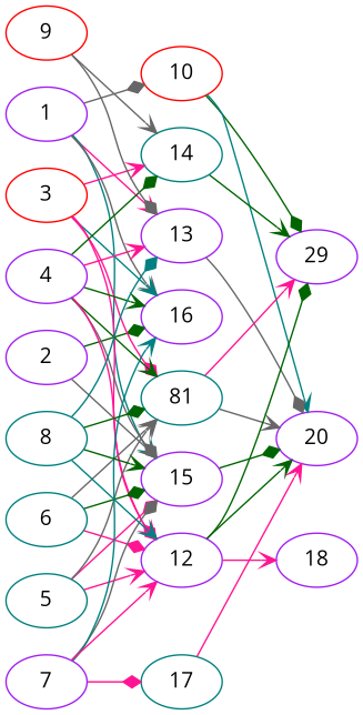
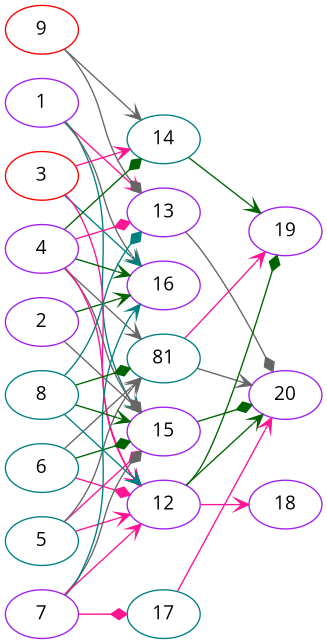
  digraph {
    fontname="Open Sans"
    rankdir=LR
    node [alpha=0.12 color=purple fontname="Open Sans"]
    edge [arrowhead=vee color=deeppink fontname="Open Sans"]
    1 [alpha=0.14 expect_size=17958912]
-   10 [alpha=0.09 color=red expect_size=28751872]
    13 [alpha=0.02 expect_size=29222912]
    15 [expect_size=44883968]
    16 [alpha=0.02 expect_size=25117696]
-   19 [alpha=0.06 expect_size=30715904 label=29]
+   19 [alpha=0.06 expect_size=30715904]
    20 [alpha=0.14 expect_size=26464256]
    2 [alpha=0.06 expect_size=38069248]
    3 [alpha=0.02 color=red expect_size=40489984]
    n10 [alpha=0.04 color=teal expect_size=29237248 label=81]
    12 [alpha=0.01 expect_size=14707712]
    14 [alpha=0.11 color=teal expect_size=34042880]
    18 [expect_size=19997696]
    4 [alpha=0.05 expect_size=23185408]
    5 [color=teal expect_size=18560000]
    6 [alpha=0.05 color=teal expect_size=6039552]
    7 [expect_size=13378560]
    17 [alpha=0.16 color=teal expect_size=38001664]
    8 [alpha=0.05 color=teal expect_size=6905856]
    9 [alpha=0.18 color=red expect_size=11035648]
-   1 -> 10 [arrowhead=diamond color=gray40]
    1 -> 13
    1 -> 15 [color=teal]
    1 -> 16 [color=gray40]
-   10 -> 19 [arrowhead=diamond color=darkgreen]
-   10 -> 20 [color=teal]
    13 -> 20 [arrowhead=diamond color=gray40]
    15 -> 20 [arrowhead=diamond color=darkgreen]
    2 -> 15 [color=gray40]
-   2 -> 16 [arrowhead=diamond color=darkgreen]
+   2 -> 16 [color=darkgreen]
    3 -> 16 [color=teal]
-   3 -> n10 [arrowhead=diamond]
-   3 -> 12 [arrowhead=diamond]
+   3 -> 12
    3 -> 14
    n10 -> 19
    n10 -> 20 [color=gray40]
    12 -> 19 [arrowhead=diamond color=darkgreen]
    12 -> 20 [color=darkgreen]
    12 -> 18
    14 -> 19 [color=darkgreen]
-   4 -> 13
+   4 -> 13 [arrowhead=diamond]
    4 -> 15 [arrowhead=diamond color=gray40]
    4 -> 16 [color=darkgreen]
-   4 -> n10 [color=darkgreen]
+   4 -> n10 [color=gray40]
    4 -> 12
    4 -> 14 [arrowhead=diamond color=darkgreen]
    5 -> 15 [arrowhead=diamond]
    5 -> n10 [color=gray40]
    5 -> 12
    6 -> 15 [arrowhead=diamond color=darkgreen]
    6 -> n10 [color=gray40]
    6 -> 12 [arrowhead=diamond]
    7 -> 15 [arrowhead=diamond color=gray40]
    7 -> 16 [color=teal]
    7 -> 12
    7 -> 17 [arrowhead=diamond]
    17 -> 20
    8 -> 13 [arrowhead=diamond color=teal]
    8 -> 15 [color=darkgreen]
    8 -> n10 [arrowhead=diamond color=darkgreen]
    8 -> 12 [color=teal]
    9 -> 13 [arrowhead=diamond color=gray40]
    9 -> 14 [color=gray40]
  }
